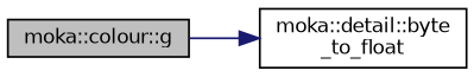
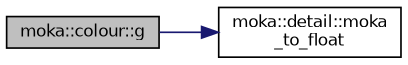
  digraph {
    rankdir=LR
    node [color=black fontname=Helvetica fontsize=10 shape=record style=filled]
    n1 [fillcolor=grey75 fontcolor=black height=0.2 label="moka::colour::g" width=0.4]
-   n2 [fillcolor=white height=0.2 label="moka::detail::byte\l_to_float" width=0.4]
+   n2 [fillcolor=white height=0.2 label="moka::detail::moka\l_to_float" width=0.4]
    n1 -> n2 [color=midnightblue fontname=Helvetica fontsize=10 labelfontname=Helvetica labelfontsize=10 style=solid]
  }
